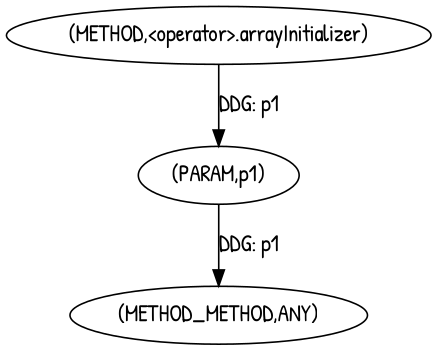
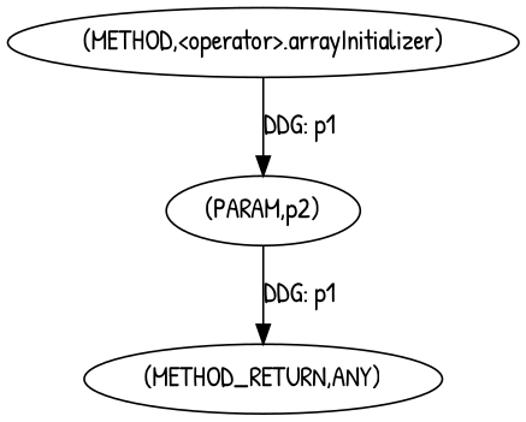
  digraph {
    fontname="Patrick Hand"
    node [fontname="Patrick Hand"]
    edge [fontname="Patrick Hand"]
    n1 [label="(METHOD,&lt;operator&gt;.arrayInitializer)"]
-   n2 [label="(PARAM,p1)"]
-   n3 [label="(METHOD_METHOD,ANY)"]
+   n2 [label="(PARAM,p2)"]
+   n3 [label="(METHOD_RETURN,ANY)"]
    n1 -> n2 [label="DDG: p1"]
    n2 -> n3 [label="DDG: p1"]
  }
